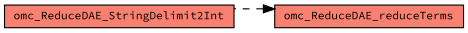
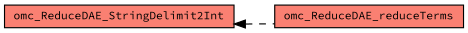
  digraph {
    rankdir=LR
    fontname="Source Code Pro"
    node [color=black fillcolor=salmon fontname="Source Code Pro" fontsize=10 shape=record style=filled]
    n1 [fontcolor=black height=0.2 label=omc_ReduceDAE_StringDelimit2Int width=0.4]
    n2 [height=0.2 label=omc_ReduceDAE_reduceTerms width=0.4]
-   n2 -> n1 [color=black dir=back fontname="Source Code Pro" fontsize=10 labelfontname=Helvetica labelfontsize=10 style=dashed]
+   n1 -> n2 [color=black dir=back fontname="Source Code Pro" fontsize=10 labelfontname=Helvetica labelfontsize=10 style=dashed]
  }
